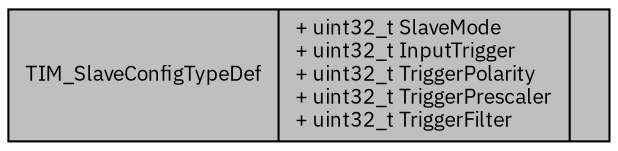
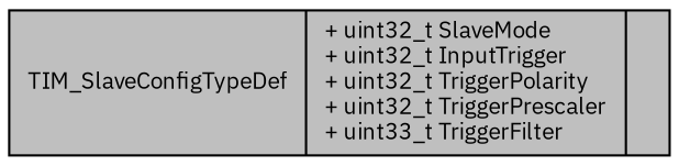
  digraph {
    rankdir=LR
    fontname="IBM Plex Sans"
-   n1 [color=black fillcolor=grey75 fontcolor=black fontname="IBM Plex Sans" fontsize=10 height=0.2 label="{TIM_SlaveConfigTypeDef\n|+ uint32_t SlaveMode\l+ uint32_t InputTrigger\l+ uint32_t TriggerPolarity\l+ uint32_t TriggerPrescaler\l+ uint32_t TriggerFilter\l|}" shape=record style=filled width=0.4]
+   n1 [color=black fillcolor=grey75 fontcolor=black fontname="IBM Plex Sans" fontsize=10 height=0.2 label="{TIM_SlaveConfigTypeDef\n|+ uint32_t SlaveMode\l+ uint32_t InputTrigger\l+ uint32_t TriggerPolarity\l+ uint32_t TriggerPrescaler\l+ uint33_t TriggerFilter\l|}" shape=record style=filled width=0.4]
  }
